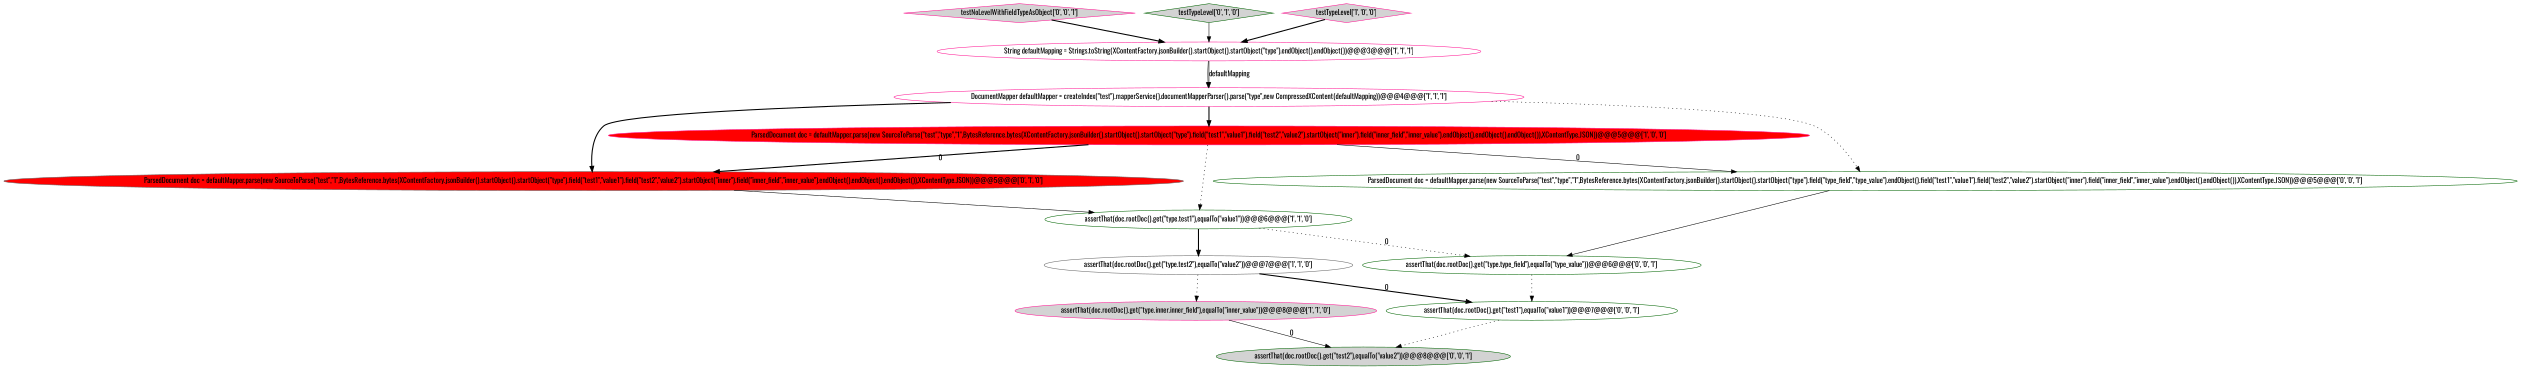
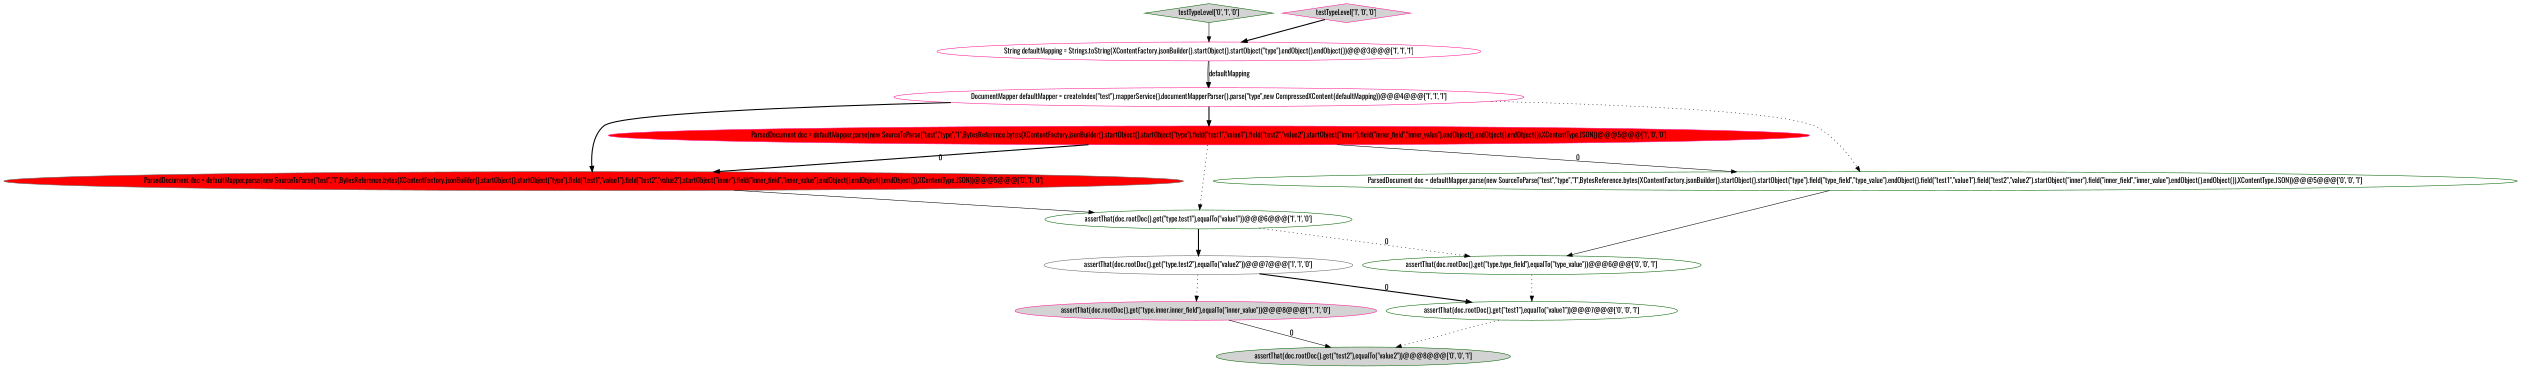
  digraph {
    fontname=Oswald
    node [fillcolor=white shape=ellipse style=filled color=darkgreen fontname=Oswald]
    edge [style=bold fontname=Oswald]
    n1 [label="assertThat(doc.rootDoc().get(\"type.test1\"),equalTo(\"value1\"))@@@6@@@['1', '1', '0']"]
    n2 [label="assertThat(doc.rootDoc().get(\"type.type_field\"),equalTo(\"type_value\"))@@@6@@@['0', '0', '1']"]
    n3 [label="assertThat(doc.rootDoc().get(\"type.test2\"),equalTo(\"value2\"))@@@7@@@['1', '1', '0']" color=gray40]
    n4 [fillcolor=lightgray label="assertThat(doc.rootDoc().get(\"test2\"),equalTo(\"value2\"))@@@8@@@['0', '0', '1']"]
    n5 [label="String defaultMapping = Strings.toString(XContentFactory.jsonBuilder().startObject().startObject(\"type\").endObject().endObject())@@@3@@@['1', '1', '1']" color=deeppink]
    n6 [label="DocumentMapper defaultMapper = createIndex(\"test\").mapperService().documentMapperParser().parse(\"type\",new CompressedXContent(defaultMapping))@@@4@@@['1', '1', '1']" color=deeppink]
    n7 [label="assertThat(doc.rootDoc().get(\"test1\"),equalTo(\"value1\"))@@@7@@@['0', '0', '1']"]
-   n8 [fillcolor=lightgray label="testNoLevelWithFieldTypeAsObject['0', '0', '1']" shape=diamond color=deeppink]
    n9 [fillcolor=lightgray label="assertThat(doc.rootDoc().get(\"type.inner.inner_field\"),equalTo(\"inner_value\"))@@@8@@@['1', '1', '0']" color=deeppink]
    n10 [fillcolor=red label="ParsedDocument doc = defaultMapper.parse(new SourceToParse(\"test\",\"type\",\"1\",BytesReference.bytes(XContentFactory.jsonBuilder().startObject().startObject(\"type\").field(\"test1\",\"value1\").field(\"test2\",\"value2\").startObject(\"inner\").field(\"inner_field\",\"inner_value\").endObject().endObject().endObject()),XContentType.JSON))@@@5@@@['1', '0', '0']" color=deeppink]
    n11 [label="ParsedDocument doc = defaultMapper.parse(new SourceToParse(\"test\",\"type\",\"1\",BytesReference.bytes(XContentFactory.jsonBuilder().startObject().startObject(\"type\").field(\"type_field\",\"type_value\").endObject().field(\"test1\",\"value1\").field(\"test2\",\"value2\").startObject(\"inner\").field(\"inner_field\",\"inner_value\").endObject().endObject()),XContentType.JSON))@@@5@@@['0', '0', '1']"]
    n12 [fillcolor=red label="ParsedDocument doc = defaultMapper.parse(new SourceToParse(\"test\",\"1\",BytesReference.bytes(XContentFactory.jsonBuilder().startObject().startObject(\"type\").field(\"test1\",\"value1\").field(\"test2\",\"value2\").startObject(\"inner\").field(\"inner_field\",\"inner_value\").endObject().endObject().endObject()),XContentType.JSON))@@@5@@@['0', '1', '0']" color=gray40]
    n13 [fillcolor=lightgray label="testTypeLevel['0', '1', '0']" shape=diamond]
    n14 [fillcolor=lightgray label="testTypeLevel['1', '0', '0']" shape=diamond color=deeppink]
    n1 -> n2 [label=0 style=dotted]
    n1 -> n3
    n2 -> n7 [style=dotted]
    n3 -> n7 [label=0]
    n3 -> n9 [style=dotted]
    n5 -> n6 [style=solid]
    n5 -> n6 [label=defaultMapping style=solid]
    n6 -> n10
    n6 -> n11 [style=dotted]
    n6 -> n12
    n7 -> n4 [style=dotted]
-   n8 -> n5
    n9 -> n4 [label=0 style=solid]
    n10 -> n1 [style=dotted]
    n10 -> n11 [label=0 style=solid]
    n10 -> n12 [label=0]
    n11 -> n2 [style=solid]
    n12 -> n1 [style=solid]
    n13 -> n5 [style=solid]
    n14 -> n5
  }
